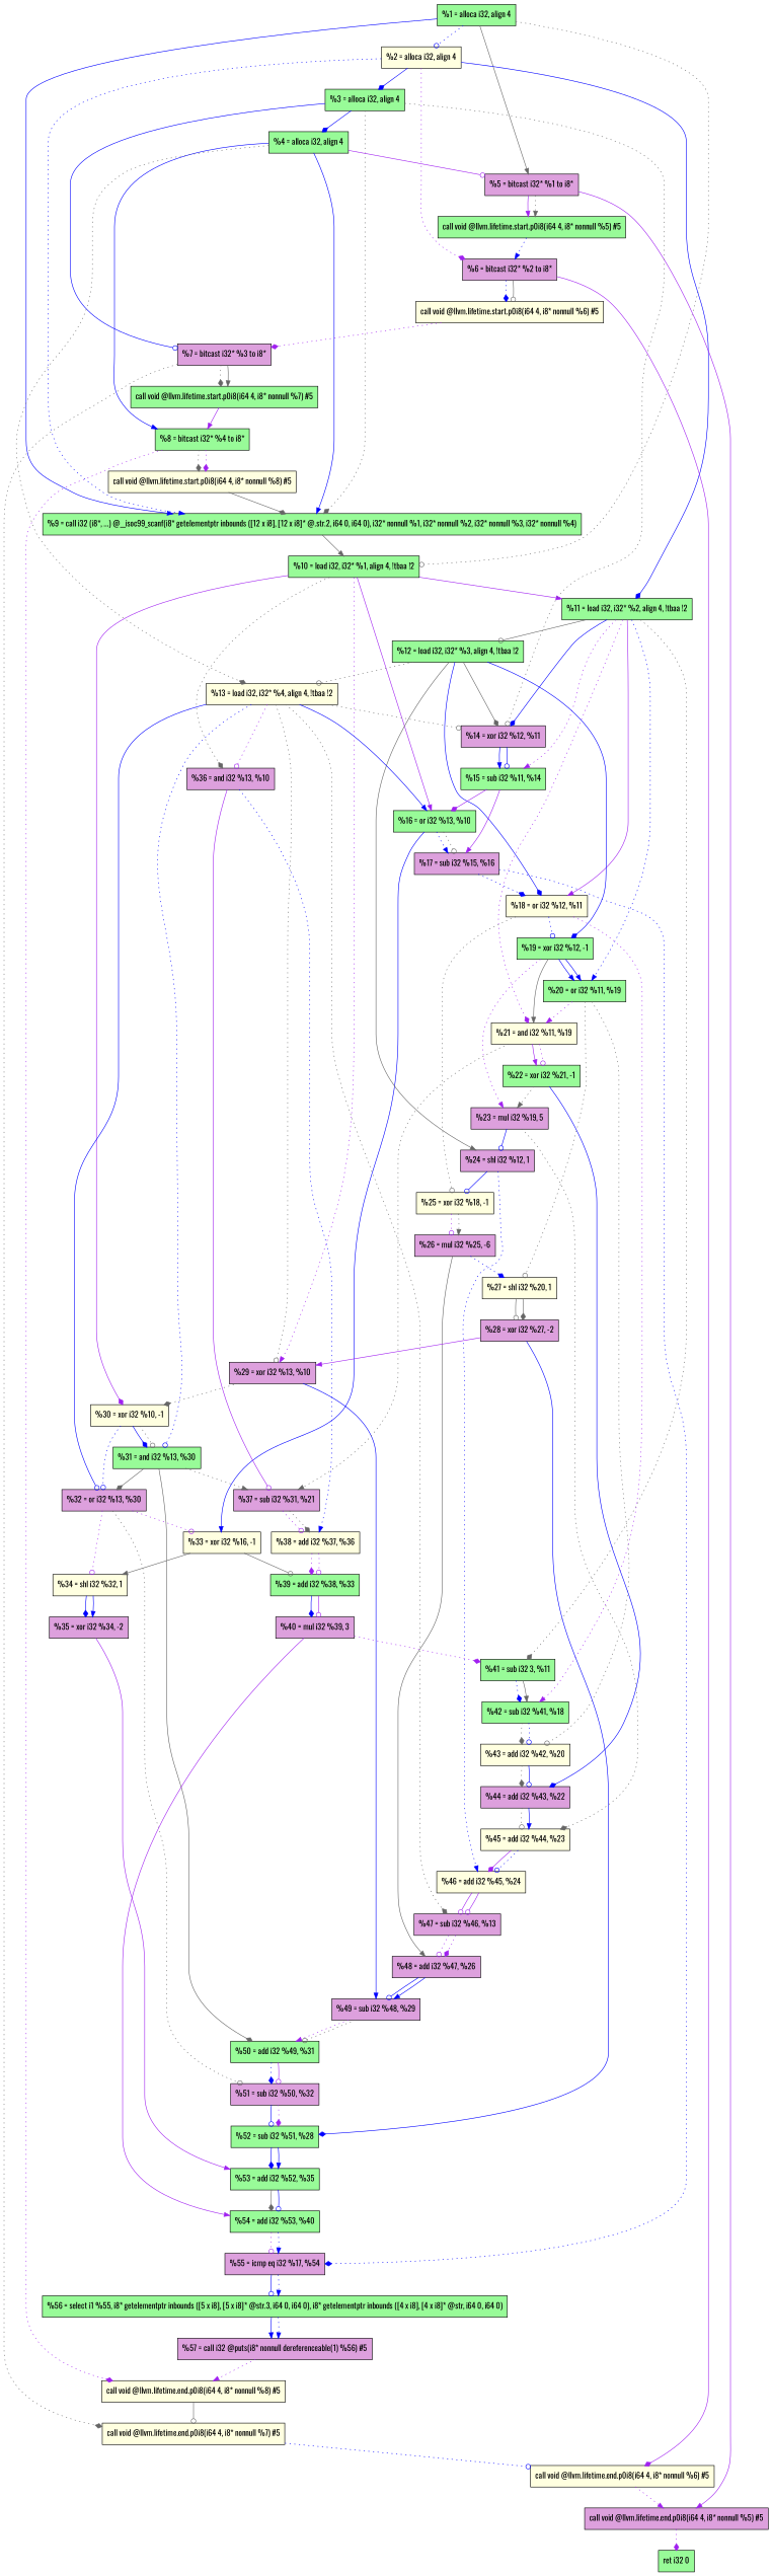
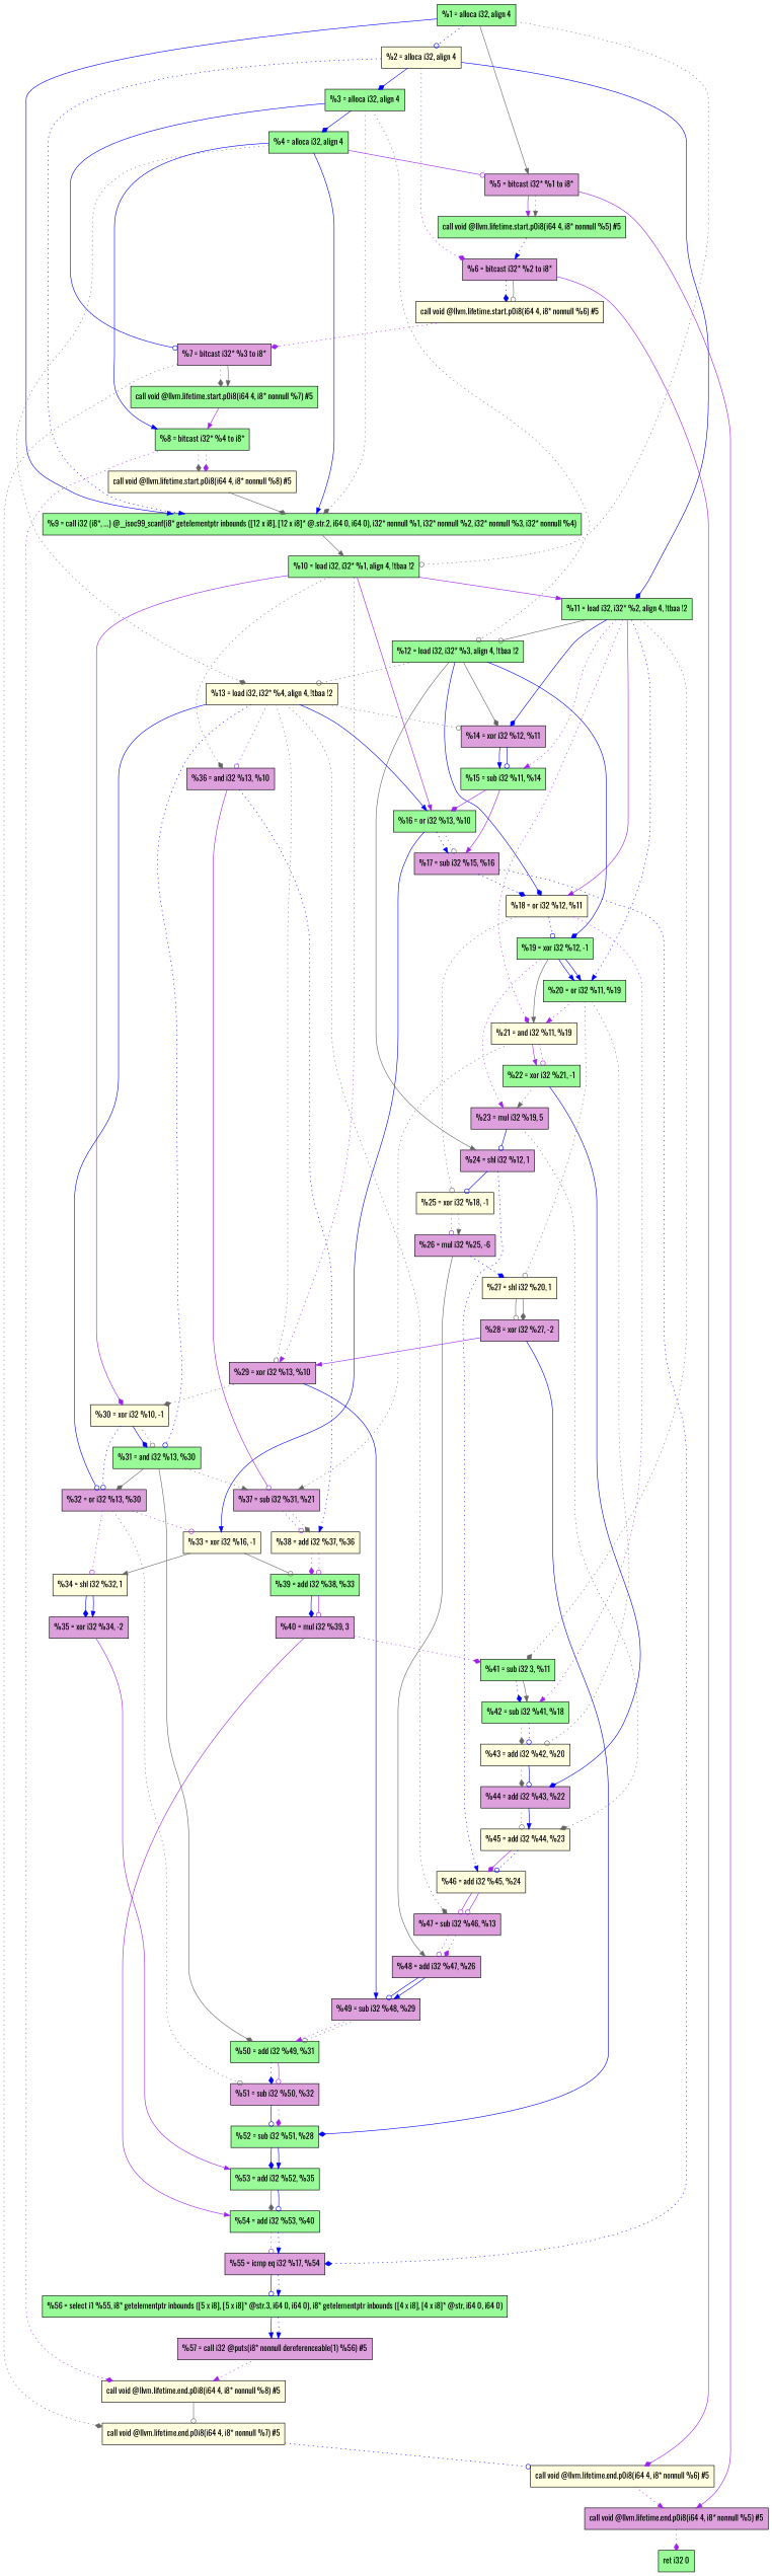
  digraph {
    fontname=Oswald
    node [fillcolor=palegreen fontname=Oswald shape=record style=filled]
    edge [arrowhead=normal color=blue fontname=Oswald style=dotted]
    n1 [label="  %1 = alloca i32, align 4"]
    n2 [fillcolor=lightyellow label="  %2 = alloca i32, align 4"]
    n3 [fillcolor=plum label="  %5 = bitcast i32* %1 to i8*"]
    n4 [label="  %9 = call i32 (i8*, ...) @__isoc99_scanf(i8* getelementptr inbounds ([12 x i8], [12 x i8]* @.str.2, i64 0, i64 0), i32* nonnull %1, i32* nonnull %2, i32* nonnull %3, i32* nonnull %4)"]
    n5 [label="  %10 = load i32, i32* %1, align 4, !tbaa !2"]
    n6 [label="  %3 = alloca i32, align 4"]
    n7 [fillcolor=plum label="  %6 = bitcast i32* %2 to i8*"]
    n8 [label="  %11 = load i32, i32* %2, align 4, !tbaa !2"]
    n9 [label="  call void @llvm.lifetime.start.p0i8(i64 4, i8* nonnull %5) #5"]
    n10 [fillcolor=plum label="  call void @llvm.lifetime.end.p0i8(i64 4, i8* nonnull %5) #5"]
    n11 [label="  %16 = or i32 %13, %10"]
    n12 [fillcolor=plum label="  %29 = xor i32 %13, %10"]
    n13 [fillcolor=lightyellow label="  %30 = xor i32 %10, -1"]
    n14 [fillcolor=plum label="  %36 = and i32 %13, %10"]
    n15 [label="  %4 = alloca i32, align 4"]
    n16 [fillcolor=plum label="  %7 = bitcast i32* %3 to i8*"]
    n17 [label="  %12 = load i32, i32* %3, align 4, !tbaa !2"]
    n18 [fillcolor=lightyellow label="  call void @llvm.lifetime.start.p0i8(i64 4, i8* nonnull %6) #5"]
    n19 [fillcolor=lightyellow label="  call void @llvm.lifetime.end.p0i8(i64 4, i8* nonnull %6) #5"]
    n20 [fillcolor=plum label="  %14 = xor i32 %12, %11"]
    n21 [label="  %15 = sub i32 %11, %14"]
    n22 [fillcolor=lightyellow label="  %18 = or i32 %12, %11"]
    n23 [label="  %20 = or i32 %11, %19"]
    n24 [fillcolor=lightyellow label="  %21 = and i32 %11, %19"]
    n25 [label="  %41 = sub i32 3, %11"]
    n26 [label="  %8 = bitcast i32* %4 to i8*"]
    n27 [fillcolor=lightyellow label="  %13 = load i32, i32* %4, align 4, !tbaa !2"]
    n28 [label="  call void @llvm.lifetime.start.p0i8(i64 4, i8* nonnull %7) #5"]
    n29 [fillcolor=lightyellow label="  call void @llvm.lifetime.end.p0i8(i64 4, i8* nonnull %7) #5"]
    n30 [label="  %19 = xor i32 %12, -1"]
    n31 [fillcolor=plum label="  %24 = shl i32 %12, 1"]
    n32 [fillcolor=lightyellow label="  call void @llvm.lifetime.start.p0i8(i64 4, i8* nonnull %8) #5"]
    n33 [fillcolor=lightyellow label="  call void @llvm.lifetime.end.p0i8(i64 4, i8* nonnull %8) #5"]
    n34 [label="  %31 = and i32 %13, %30"]
    n35 [fillcolor=plum label="  %32 = or i32 %13, %30"]
    n36 [fillcolor=plum label="  %47 = sub i32 %46, %13"]
    n37 [label="  ret i32 0"]
    n38 [fillcolor=plum label="  %17 = sub i32 %15, %16"]
    n39 [fillcolor=lightyellow label="  %33 = xor i32 %16, -1"]
    n40 [fillcolor=plum label="  %49 = sub i32 %48, %29"]
    n41 [fillcolor=plum label="  %37 = sub i32 %31, %21"]
    n42 [fillcolor=lightyellow label="  %38 = add i32 %37, %36"]
    n43 [fillcolor=lightyellow label="  %25 = xor i32 %18, -1"]
    n44 [label="  %42 = sub i32 %41, %18"]
    n45 [fillcolor=lightyellow label="  %27 = shl i32 %20, 1"]
    n46 [fillcolor=lightyellow label="  %43 = add i32 %42, %20"]
    n47 [label="  %22 = xor i32 %21, -1"]
    n48 [fillcolor=plum label="  %23 = mul i32 %19, 5"]
    n49 [fillcolor=lightyellow label="  %46 = add i32 %45, %24"]
    n50 [label="  %50 = add i32 %49, %31"]
    n51 [fillcolor=lightyellow label="  %34 = shl i32 %32, 1"]
    n52 [fillcolor=plum label="  %51 = sub i32 %50, %32"]
    n53 [fillcolor=plum label="  %48 = add i32 %47, %26"]
    n54 [fillcolor=plum label="  %55 = icmp eq i32 %17, %54"]
    n55 [label="  %39 = add i32 %38, %33"]
    n56 [label="  %56 = select i1 %55, i8* getelementptr inbounds ([5 x i8], [5 x i8]* @str.3, i64 0, i64 0), i8* getelementptr inbounds ([4 x i8], [4 x i8]* @str, i64 0, i64 0)"]
    n57 [fillcolor=plum label="  %26 = mul i32 %25, -6"]
    n58 [fillcolor=lightyellow label="  %45 = add i32 %44, %23"]
    n59 [fillcolor=plum label="  %28 = xor i32 %27, -2"]
    n60 [fillcolor=plum label="  %44 = add i32 %43, %22"]
    n61 [label="  %52 = sub i32 %51, %28"]
    n62 [label="  %53 = add i32 %52, %35"]
    n63 [fillcolor=plum label="  %35 = xor i32 %34, -2"]
    n64 [fillcolor=plum label="  %40 = mul i32 %39, 3"]
    n65 [label="  %54 = add i32 %53, %40"]
    n66 [fillcolor=plum label="  %57 = call i32 @puts(i8* nonnull dereferenceable(1) %56) #5"]
    n1 -> n2 [arrowhead=odot]
    n1 -> n3 [color=gray40 style=solid]
    n1 -> n4 [style=solid]
    n1 -> n5 [arrowhead=odot color=gray40]
    n2 -> n4
    n2 -> n6 [arrowhead=diamond style=solid]
    n2 -> n7 [arrowhead=diamond color=purple]
    n2 -> n8 [arrowhead=diamond style=solid]
    n3 -> n9 [color=purple style=solid]
    n3 -> n9 [color=gray40]
    n3 -> n10 [color=purple style=solid]
    n4 -> n5 [color=gray40 style=solid]
    n5 -> n8 [color=purple style=solid]
    n5 -> n11 [color=purple style=solid]
    n5 -> n12 [color=purple]
    n5 -> n13 [arrowhead=diamond color=purple style=solid]
    n5 -> n14 [arrowhead=diamond color=gray40]
    n6 -> n4 [arrowhead=diamond color=gray40]
    n6 -> n15 [arrowhead=diamond style=solid]
    n6 -> n16 [arrowhead=odot style=solid]
-   n6 -> n20 [arrowhead=odot color=gray40]
+   n6 -> n17 [arrowhead=odot color=gray40]
    n7 -> n18 [arrowhead=diamond]
    n7 -> n18 [arrowhead=odot color=gray40 style=solid]
    n7 -> n19 [arrowhead=diamond color=purple style=solid]
    n8 -> n17 [arrowhead=odot color=gray40 style=solid]
    n8 -> n20 [arrowhead=diamond style=solid]
    n8 -> n21 [color=purple]
    n8 -> n22 [color=purple style=solid]
    n8 -> n23
    n8 -> n24 [arrowhead=diamond color=purple]
    n8 -> n25 [arrowhead=diamond color=gray40]
    n9 -> n7
    n10 -> n37 [arrowhead=diamond color=purple]
    n11 -> n38
    n11 -> n38 [arrowhead=odot color=gray40]
    n11 -> n39 [style=solid]
    n12 -> n13 [arrowhead=diamond color=gray40]
    n12 -> n40 [style=solid]
    n13 -> n34 [arrowhead=diamond style=solid]
    n13 -> n34 [arrowhead=odot color=gray40]
    n13 -> n35 [arrowhead=odot]
    n14 -> n41 [arrowhead=odot color=purple style=solid]
    n14 -> n42
    n15 -> n3 [arrowhead=odot color=purple style=solid]
    n15 -> n4 [style=solid]
    n15 -> n26 [style=solid]
    n15 -> n27 [arrowhead=diamond color=gray40]
    n16 -> n28 [arrowhead=diamond color=gray40]
    n16 -> n28 [color=gray40 style=solid]
    n16 -> n29 [arrowhead=diamond color=gray40]
    n17 -> n20 [arrowhead=diamond color=gray40 style=solid]
    n17 -> n22 [arrowhead=diamond style=solid]
    n17 -> n27 [arrowhead=odot color=gray40]
    n17 -> n30 [arrowhead=diamond style=solid]
    n17 -> n31 [color=gray40 style=solid]
    n18 -> n16 [arrowhead=diamond color=purple]
    n19 -> n10 [color=purple]
    n20 -> n21 [style=solid]
    n20 -> n21 [arrowhead=odot style=solid]
    n21 -> n11 [arrowhead=diamond color=purple style=solid]
    n21 -> n38 [color=purple style=solid]
    n22 -> n30 [arrowhead=odot]
    n22 -> n43 [arrowhead=odot color=gray40]
    n22 -> n44 [color=purple]
    n23 -> n24 [color=purple]
    n23 -> n45 [arrowhead=odot color=gray40]
    n23 -> n46 [arrowhead=odot color=gray40]
    n24 -> n41 [color=gray40]
    n24 -> n47 [color=purple style=solid]
    n24 -> n47 [arrowhead=odot color=purple]
    n25 -> n44 [arrowhead=diamond]
    n25 -> n44 [color=gray40 style=solid]
    n26 -> n32 [arrowhead=diamond color=gray40]
    n26 -> n32 [arrowhead=diamond color=purple]
    n26 -> n33 [arrowhead=diamond color=purple]
    n27 -> n11 [style=solid]
    n27 -> n12 [arrowhead=odot color=gray40]
    n27 -> n14 [arrowhead=odot color=purple]
    n27 -> n20 [arrowhead=odot color=gray40]
    n27 -> n34 [arrowhead=odot]
    n27 -> n35 [arrowhead=odot style=solid]
    n27 -> n36 [arrowhead=diamond color=gray40]
    n28 -> n26 [color=purple style=solid]
    n29 -> n19 [arrowhead=odot]
    n30 -> n23 [style=solid]
    n30 -> n23 [style=solid]
    n30 -> n24 [color=gray40 style=solid]
    n30 -> n48 [color=purple]
    n31 -> n43 [arrowhead=odot style=solid]
    n31 -> n49
    n32 -> n4 [arrowhead=diamond color=gray40 style=solid]
    n33 -> n29 [arrowhead=odot color=gray40 style=solid]
    n34 -> n35 [arrowhead=diamond color=gray40 style=solid]
    n34 -> n41 [color=gray40]
    n34 -> n50 [arrowhead=diamond color=gray40 style=solid]
    n35 -> n39 [arrowhead=odot color=purple]
    n35 -> n51 [arrowhead=odot color=purple]
    n35 -> n52 [arrowhead=odot color=gray40]
    n36 -> n53 [arrowhead=odot color=purple]
    n36 -> n53 [arrowhead=diamond color=purple]
    n38 -> n22 [arrowhead=diamond]
    n38 -> n54 [arrowhead=diamond]
    n39 -> n51 [color=gray40 style=solid]
    n39 -> n55 [arrowhead=odot color=gray40 style=solid]
    n40 -> n50 [color=purple]
    n40 -> n50 [arrowhead=odot color=gray40]
    n41 -> n42 [arrowhead=odot color=purple]
    n41 -> n42 [arrowhead=diamond color=gray40]
    n42 -> n55 [arrowhead=diamond color=purple]
    n42 -> n55 [arrowhead=odot color=purple]
    n43 -> n57 [arrowhead=odot color=purple]
    n43 -> n57 [color=gray40]
    n44 -> n46 [arrowhead=diamond color=gray40]
    n44 -> n46 [arrowhead=odot]
    n45 -> n59 [arrowhead=odot color=gray40 style=solid]
    n45 -> n59 [arrowhead=diamond color=gray40 style=solid]
    n46 -> n60 [arrowhead=diamond color=gray40]
    n46 -> n60 [arrowhead=odot style=solid]
    n47 -> n48 [color=gray40]
    n47 -> n60 [arrowhead=diamond style=solid]
    n48 -> n31 [arrowhead=odot style=solid]
    n48 -> n58 [arrowhead=diamond color=gray40]
    n49 -> n36 [arrowhead=odot color=purple style=solid]
    n49 -> n36 [arrowhead=odot color=purple style=solid]
    n50 -> n52 [arrowhead=diamond]
    n50 -> n52 [arrowhead=odot color=purple style=solid]
    n51 -> n63 [arrowhead=diamond style=solid]
    n51 -> n63 [style=solid]
    n52 -> n61 [arrowhead=odot style=solid]
    n52 -> n61 [arrowhead=diamond color=purple]
    n53 -> n40 [arrowhead=odot style=solid]
    n53 -> n40 [style=solid]
    n54 -> n56 [arrowhead=odot style=solid]
    n54 -> n56
    n55 -> n64 [arrowhead=diamond style=solid]
    n55 -> n64 [arrowhead=odot color=purple style=solid]
    n56 -> n66 [style=solid]
    n56 -> n66
    n57 -> n45 [arrowhead=diamond]
    n57 -> n53 [color=gray40 style=solid]
    n58 -> n49 [arrowhead=diamond color=purple style=solid]
    n58 -> n49 [arrowhead=odot]
    n59 -> n12 [color=purple style=solid]
    n59 -> n61 [arrowhead=diamond style=solid]
    n60 -> n58 [arrowhead=odot color=gray40]
    n60 -> n58 [style=solid]
    n61 -> n62 [arrowhead=diamond style=solid]
    n61 -> n62 [style=solid]
    n62 -> n65 [arrowhead=diamond color=gray40 style=solid]
    n62 -> n65 [arrowhead=odot style=solid]
    n63 -> n62 [color=purple style=solid]
    n64 -> n25 [arrowhead=diamond color=purple]
    n64 -> n65 [color=purple style=solid]
    n65 -> n54 [arrowhead=odot color=purple]
    n65 -> n54
    n66 -> n33 [color=purple]
  }
